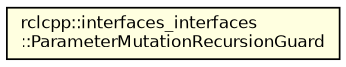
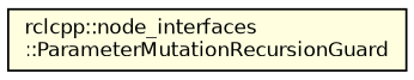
  digraph {
    rankdir=LR
-   n1 [color=black fillcolor=lightyellow fontname=Helvetica fontsize=10 height=0.2 label="rclcpp::interfaces_interfaces\l::ParameterMutationRecursionGuard" shape=record style=filled width=0.4]
+   n1 [color=black fillcolor=lightyellow fontname=Helvetica fontsize=10 height=0.2 label="rclcpp::node_interfaces\l::ParameterMutationRecursionGuard" shape=record style=filled width=0.4]
  }
